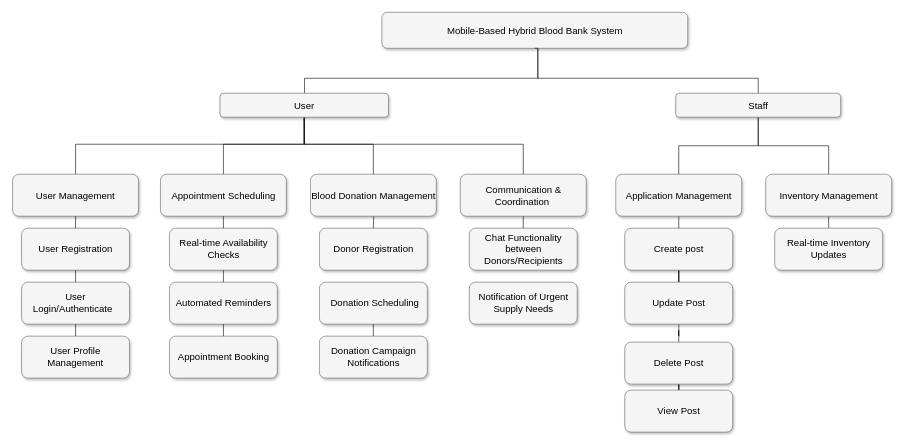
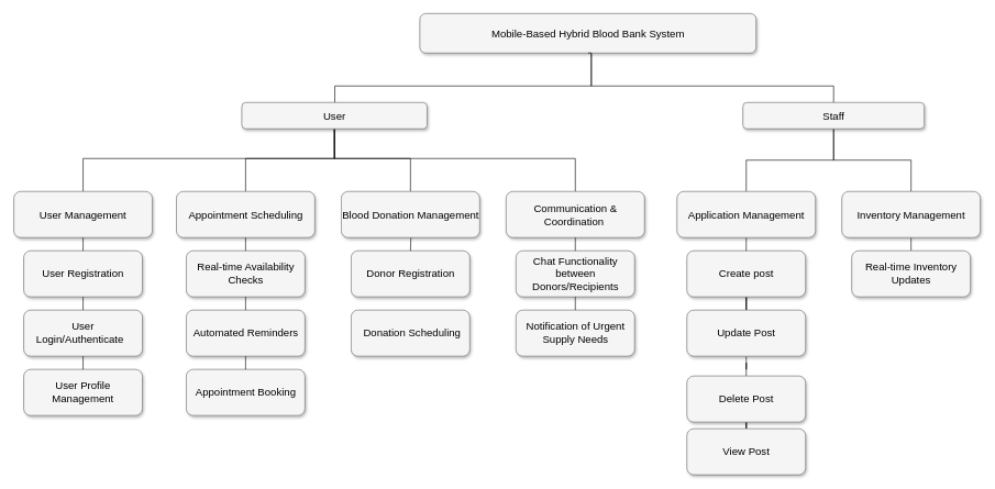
  <mxCell id="0" style=";html=1;" />
  <mxCell id="1" style=";html=1;" parent="0" />
  <mxCell id="2" style="edgeStyle=orthogonalEdgeStyle;rounded=0;orthogonalLoop=1;jettySize=auto;html=1;endArrow=none;endFill=0;" edge="1" parent="1" source="3" target="37"><mxGeometry relative="1" as="geometry"><Array as="points"><mxPoint x="895.75" y="130" /><mxPoint x="506.75" y="130" /></Array></mxGeometry></mxCell>
  <mxCell id="3" value="Mobile-Based Hybrid Blood Bank System" style="whiteSpace=wrap;html=1;rounded=1;shadow=1;strokeWidth=1;fontSize=16;align=center;fillColor=#f5f5f5;strokeColor=#666666;" parent="1" vertex="1"><mxGeometry x="635.75" y="20" width="510" height="60" as="geometry" /></mxCell>
  <mxCell id="4" style="edgeStyle=orthogonalEdgeStyle;rounded=0;orthogonalLoop=1;jettySize=auto;html=1;entryX=0.5;entryY=1;entryDx=0;entryDy=0;endArrow=none;endFill=0;" edge="1" parent="1" source="5" target="37"><mxGeometry relative="1" as="geometry"><Array as="points"><mxPoint x="371.75" y="240" /><mxPoint x="506.75" y="240" /></Array></mxGeometry></mxCell>
  <mxCell id="5" value="Appointment Scheduling" style="whiteSpace=wrap;html=1;rounded=1;shadow=1;strokeWidth=1;fontSize=16;align=center;fillColor=#f5f5f5;strokeColor=#666666;" parent="1" vertex="1"><mxGeometry x="266.5" y="290" width="210" height="70" as="geometry" /></mxCell>
  <mxCell id="6" style="edgeStyle=orthogonalEdgeStyle;rounded=0;orthogonalLoop=1;jettySize=auto;html=1;entryX=0.5;entryY=1;entryDx=0;entryDy=0;endArrow=none;endFill=0;" edge="1" parent="1" source="7" target="37"><mxGeometry relative="1" as="geometry"><Array as="points"><mxPoint x="621.75" y="240" /><mxPoint x="506.75" y="240" /></Array></mxGeometry></mxCell>
  <mxCell id="7" value="Blood Donation Management" style="whiteSpace=wrap;html=1;rounded=1;shadow=1;strokeWidth=1;fontSize=16;align=center;fillColor=#f5f5f5;strokeColor=#666666;" parent="1" vertex="1"><mxGeometry x="516.5" y="290" width="210" height="70" as="geometry" /></mxCell>
  <mxCell id="8" style="edgeStyle=orthogonalEdgeStyle;rounded=0;orthogonalLoop=1;jettySize=auto;html=1;entryX=0.5;entryY=1;entryDx=0;entryDy=0;endArrow=none;endFill=0;" edge="1" parent="1" source="9" target="37"><mxGeometry relative="1" as="geometry"><mxPoint x="145.75" y="260" as="targetPoint" /><Array as="points"><mxPoint x="124.75" y="240" /><mxPoint x="505.75" y="240" /></Array></mxGeometry></mxCell>
  <mxCell id="9" value="User Management" style="whiteSpace=wrap;html=1;rounded=1;shadow=1;strokeWidth=1;fontSize=16;align=center;fillColor=#f5f5f5;strokeColor=#666666;" parent="1" vertex="1"><mxGeometry x="20" y="290" width="210" height="70" as="geometry" /></mxCell>
  <mxCell id="10" style="edgeStyle=orthogonalEdgeStyle;rounded=0;orthogonalLoop=1;jettySize=auto;html=1;entryX=0.5;entryY=1;entryDx=0;entryDy=0;endArrow=none;endFill=0;" edge="1" parent="1" source="11" target="37"><mxGeometry relative="1" as="geometry"><Array as="points"><mxPoint x="871.75" y="240" /><mxPoint x="506.75" y="240" /></Array></mxGeometry></mxCell>
  <mxCell id="11" value="Communication &amp;amp; Coordination&amp;nbsp;" style="whiteSpace=wrap;html=1;rounded=1;shadow=1;strokeWidth=1;fontSize=16;align=center;fillColor=#f5f5f5;strokeColor=#666666;" parent="1" vertex="1"><mxGeometry x="766.5" y="290" width="210" height="70" as="geometry" /></mxCell>
  <mxCell id="12" style="edgeStyle=orthogonalEdgeStyle;rounded=0;orthogonalLoop=1;jettySize=auto;html=1;entryX=0.5;entryY=1;entryDx=0;entryDy=0;endArrow=none;endFill=0;exitX=0.5;exitY=0;exitDx=0;exitDy=0;" edge="1" parent="1" source="15" target="3"><mxGeometry relative="1" as="geometry"><Array as="points"><mxPoint x="1263.75" y="130" /><mxPoint x="895.75" y="130" /><mxPoint x="895.75" y="80" /></Array></mxGeometry></mxCell>
  <mxCell id="13" style="edgeStyle=orthogonalEdgeStyle;rounded=0;orthogonalLoop=1;jettySize=auto;html=1;entryX=0.5;entryY=0;entryDx=0;entryDy=0;endArrow=none;endFill=0;" edge="1" parent="1" source="15" target="44"><mxGeometry relative="1" as="geometry" /></mxCell>
  <mxCell id="14" style="edgeStyle=orthogonalEdgeStyle;rounded=0;orthogonalLoop=1;jettySize=auto;html=1;entryX=0.5;entryY=0;entryDx=0;entryDy=0;endArrow=none;endFill=0;" edge="1" parent="1" source="15" target="39"><mxGeometry relative="1" as="geometry" /></mxCell>
  <mxCell id="15" value="Staff" style="whiteSpace=wrap;html=1;rounded=1;shadow=1;strokeWidth=1;fontSize=16;align=center;fillColor=#f5f5f5;strokeColor=#666666;" parent="1" vertex="1"><mxGeometry x="1125.75" y="155" width="275" height="40" as="geometry" /></mxCell>
  <mxCell id="16" value="&amp;nbsp;User Registration&amp;nbsp;" style="whiteSpace=wrap;html=1;rounded=1;shadow=1;strokeWidth=1;fontSize=16;align=center;fillColor=#f5f5f5;strokeColor=#666666;" parent="1" vertex="1"><mxGeometry x="35" y="380" width="180" height="70" as="geometry" /></mxCell>
  <mxCell id="17" value="User Login/Authenticate&amp;nbsp;&amp;nbsp;" style="whiteSpace=wrap;html=1;rounded=1;shadow=1;strokeWidth=1;fontSize=16;align=center;fillColor=#f5f5f5;strokeColor=#666666;" vertex="1" parent="1"><mxGeometry x="35" y="470" width="180" height="70" as="geometry" /></mxCell>
  <mxCell id="18" value="User Profile Management" style="whiteSpace=wrap;html=1;rounded=1;shadow=1;strokeWidth=1;fontSize=16;align=center;fillColor=#f5f5f5;strokeColor=#666666;" vertex="1" parent="1"><mxGeometry x="35" y="560" width="180" height="70" as="geometry" /></mxCell>
  <mxCell id="19" value="" style="endArrow=none;html=1;rounded=0;entryX=0.5;entryY=1;entryDx=0;entryDy=0;" edge="1" parent="1" source="18" target="17"><mxGeometry width="50" height="50" relative="1" as="geometry"><mxPoint x="171" y="615" as="sourcePoint" /><mxPoint x="156.5" y="610" as="targetPoint" /></mxGeometry></mxCell>
  <mxCell id="20" value="" style="endArrow=none;html=1;rounded=0;entryX=0.5;entryY=1;entryDx=0;entryDy=0;exitX=0.5;exitY=0;exitDx=0;exitDy=0;" edge="1" parent="1" source="17" target="16"><mxGeometry width="50" height="50" relative="1" as="geometry"><mxPoint x="156.5" y="565" as="sourcePoint" /><mxPoint x="177" y="525" as="targetPoint" /></mxGeometry></mxCell>
  <mxCell id="21" value="" style="endArrow=none;html=1;rounded=0;entryX=0.5;entryY=1;entryDx=0;entryDy=0;exitX=0.5;exitY=0;exitDx=0;exitDy=0;" edge="1" parent="1" source="16" target="9"><mxGeometry width="50" height="50" relative="1" as="geometry"><mxPoint x="208.5" y="453" as="sourcePoint" /><mxPoint x="208.5" y="420" as="targetPoint" /></mxGeometry></mxCell>
  <mxCell id="22" value="Real-time Availability Checks" style="whiteSpace=wrap;html=1;rounded=1;shadow=1;strokeWidth=1;fontSize=16;align=center;fillColor=#f5f5f5;strokeColor=#666666;" vertex="1" parent="1"><mxGeometry x="281.5" y="380" width="180" height="70" as="geometry" /></mxCell>
  <mxCell id="23" value="Automated Reminders" style="whiteSpace=wrap;html=1;rounded=1;shadow=1;strokeWidth=1;fontSize=16;align=center;fillColor=#f5f5f5;strokeColor=#666666;" vertex="1" parent="1"><mxGeometry x="281.5" y="470" width="180" height="70" as="geometry" /></mxCell>
  <mxCell id="24" value="Appointment Booking" style="whiteSpace=wrap;html=1;rounded=1;shadow=1;strokeWidth=1;fontSize=16;align=center;fillColor=#f5f5f5;strokeColor=#666666;" vertex="1" parent="1"><mxGeometry x="281.5" y="560" width="180" height="70" as="geometry" /></mxCell>
  <mxCell id="25" value="" style="endArrow=none;html=1;rounded=0;entryX=0.5;entryY=1;entryDx=0;entryDy=0;" edge="1" parent="1" source="24" target="23"><mxGeometry width="50" height="50" relative="1" as="geometry"><mxPoint x="528.5" y="575" as="sourcePoint" /><mxPoint x="578.5" y="525" as="targetPoint" /></mxGeometry></mxCell>
  <mxCell id="26" value="" style="endArrow=none;html=1;rounded=0;entryX=0.5;entryY=1;entryDx=0;entryDy=0;exitX=0.5;exitY=0;exitDx=0;exitDy=0;" edge="1" parent="1" source="23" target="22"><mxGeometry width="50" height="50" relative="1" as="geometry"><mxPoint x="534.5" y="518" as="sourcePoint" /><mxPoint x="534.5" y="485" as="targetPoint" /></mxGeometry></mxCell>
  <mxCell id="27" value="" style="endArrow=none;html=1;rounded=0;entryX=0.5;entryY=1;entryDx=0;entryDy=0;exitX=0.5;exitY=0;exitDx=0;exitDy=0;" edge="1" parent="1" source="22" target="5"><mxGeometry width="50" height="50" relative="1" as="geometry"><mxPoint x="496.5" y="480" as="sourcePoint" /><mxPoint x="594" y="365" as="targetPoint" /></mxGeometry></mxCell>
  <mxCell id="28" value="Donor Registration" style="whiteSpace=wrap;html=1;rounded=1;shadow=1;strokeWidth=1;fontSize=16;align=center;fillColor=#f5f5f5;strokeColor=#666666;" vertex="1" parent="1"><mxGeometry x="531.5" y="380" width="180" height="70" as="geometry" /></mxCell>
  <mxCell id="29" value="&amp;nbsp;Donation Scheduling" style="whiteSpace=wrap;html=1;rounded=1;shadow=1;strokeWidth=1;fontSize=16;align=center;fillColor=#f5f5f5;strokeColor=#666666;" vertex="1" parent="1"><mxGeometry x="531.5" y="470" width="180" height="70" as="geometry" /></mxCell>
- <mxCell id="30" value="Donation Campaign Notifications" style="whiteSpace=wrap;html=1;rounded=1;shadow=1;strokeWidth=1;fontSize=16;align=center;fillColor=#f5f5f5;strokeColor=#666666;" vertex="1" parent="1"><mxGeometry x="531.5" y="560" width="180" height="70" as="geometry" /></mxCell>
- <mxCell id="31" value="" style="endArrow=none;html=1;rounded=0;entryX=0.5;entryY=1;entryDx=0;entryDy=0;" edge="1" parent="1" source="30" target="29"><mxGeometry width="50" height="50" relative="1" as="geometry"><mxPoint x="844" y="575" as="sourcePoint" /><mxPoint x="894" y="525" as="targetPoint" /></mxGeometry></mxCell>
  <mxCell id="32" value="" style="endArrow=none;html=1;rounded=0;entryX=0.5;entryY=0;entryDx=0;entryDy=0;exitX=0.503;exitY=1.006;exitDx=0;exitDy=0;exitPerimeter=0;" edge="1" parent="1" source="7" target="28"><mxGeometry width="50" height="50" relative="1" as="geometry"><mxPoint x="786.5" y="485" as="sourcePoint" /><mxPoint x="836.5" y="435" as="targetPoint" /></mxGeometry></mxCell>
  <mxCell id="33" value="Chat Functionality between Donors/Recipients" style="whiteSpace=wrap;html=1;rounded=1;shadow=1;strokeWidth=1;fontSize=16;align=center;fillColor=#f5f5f5;strokeColor=#666666;" vertex="1" parent="1"><mxGeometry x="781.5" y="380" width="180" height="70" as="geometry" /></mxCell>
  <mxCell id="34" value="Notification of Urgent Supply Needs" style="whiteSpace=wrap;html=1;rounded=1;shadow=1;strokeWidth=1;fontSize=16;align=center;fillColor=#f5f5f5;strokeColor=#666666;" vertex="1" parent="1"><mxGeometry x="781.5" y="470" width="180" height="70" as="geometry" /></mxCell>
+ <mxCell id="35" value="" style="endArrow=none;html=1;rounded=0;entryX=0.5;entryY=1;entryDx=0;entryDy=0;exitX=0.5;exitY=0;exitDx=0;exitDy=0;" edge="1" parent="1" source="34" target="33"><mxGeometry width="50" height="50" relative="1" as="geometry"><mxPoint x="1151.5" y="518" as="sourcePoint" /><mxPoint x="1151.5" y="485" as="targetPoint" /></mxGeometry></mxCell>
  <mxCell id="36" value="" style="endArrow=none;html=1;rounded=0;entryX=0.5;entryY=0;entryDx=0;entryDy=0;exitX=0.5;exitY=1;exitDx=0;exitDy=0;" edge="1" parent="1" target="33" source="11"><mxGeometry width="50" height="50" relative="1" as="geometry"><mxPoint x="1131" y="420" as="sourcePoint" /><mxPoint x="1138" y="435" as="targetPoint" /></mxGeometry></mxCell>
  <mxCell id="37" value="User" style="whiteSpace=wrap;html=1;rounded=1;shadow=1;strokeWidth=1;fontSize=16;align=center;fillColor=#f5f5f5;strokeColor=#666666;" vertex="1" parent="1"><mxGeometry x="365.75" y="155" width="281" height="40" as="geometry" /></mxCell>
  <mxCell id="38" style="edgeStyle=orthogonalEdgeStyle;rounded=0;orthogonalLoop=1;jettySize=auto;html=1;exitX=0.5;exitY=1;exitDx=0;exitDy=0;entryX=0.5;entryY=0;entryDx=0;entryDy=0;endArrow=none;endFill=0;" edge="1" parent="1" source="39" target="42"><mxGeometry relative="1" as="geometry" /></mxCell>
  <mxCell id="39" value="Inventory Management" style="whiteSpace=wrap;html=1;rounded=1;shadow=1;strokeWidth=1;fontSize=16;align=center;fillColor=#f5f5f5;strokeColor=#666666;" vertex="1" parent="1"><mxGeometry x="1275.75" y="290" width="210" height="70" as="geometry" /></mxCell>
  <mxCell id="40" style="edgeStyle=orthogonalEdgeStyle;rounded=0;orthogonalLoop=1;jettySize=auto;html=1;entryX=0.5;entryY=0;entryDx=0;entryDy=0;endArrow=none;endFill=0;" edge="1" parent="1" source="41" target="46"><mxGeometry relative="1" as="geometry" /></mxCell>
  <mxCell id="41" value="Create post" style="whiteSpace=wrap;html=1;rounded=1;shadow=1;strokeWidth=1;fontSize=16;align=center;fillColor=#f5f5f5;strokeColor=#666666;" vertex="1" parent="1"><mxGeometry x="1040.75" y="380" width="180" height="70" as="geometry" /></mxCell>
  <mxCell id="42" value="Real-time Inventory Updates" style="whiteSpace=wrap;html=1;rounded=1;shadow=1;strokeWidth=1;fontSize=16;align=center;fillColor=#f5f5f5;strokeColor=#666666;" vertex="1" parent="1"><mxGeometry x="1290.75" y="380" width="180" height="70" as="geometry" /></mxCell>
  <mxCell id="43" style="edgeStyle=orthogonalEdgeStyle;rounded=0;orthogonalLoop=1;jettySize=auto;html=1;exitX=0.5;exitY=1;exitDx=0;exitDy=0;entryX=0.5;entryY=0;entryDx=0;entryDy=0;endArrow=none;endFill=0;" edge="1" parent="1" source="44" target="41"><mxGeometry relative="1" as="geometry" /></mxCell>
  <mxCell id="44" value="Application Management" style="whiteSpace=wrap;html=1;rounded=1;shadow=1;strokeWidth=1;fontSize=16;align=center;fillColor=#f5f5f5;strokeColor=#666666;" vertex="1" parent="1"><mxGeometry x="1025.75" y="290" width="210" height="70" as="geometry" /></mxCell>
  <mxCell id="45" style="edgeStyle=orthogonalEdgeStyle;rounded=0;orthogonalLoop=1;jettySize=auto;html=1;entryX=0.5;entryY=0;entryDx=0;entryDy=0;endArrow=none;endFill=0;" edge="1" parent="1" source="46" target="48"><mxGeometry relative="1" as="geometry" /></mxCell>
  <mxCell id="46" value="Update Post" style="whiteSpace=wrap;html=1;rounded=1;shadow=1;strokeWidth=1;fontSize=16;align=center;fillColor=#f5f5f5;strokeColor=#666666;" vertex="1" parent="1"><mxGeometry x="1040.75" y="470" width="180" height="70" as="geometry" /></mxCell>
  <mxCell id="47" style="edgeStyle=orthogonalEdgeStyle;rounded=0;orthogonalLoop=1;jettySize=auto;html=1;entryX=0.5;entryY=0;entryDx=0;entryDy=0;endArrow=none;endFill=0;" edge="1" parent="1" source="48" target="49"><mxGeometry relative="1" as="geometry" /></mxCell>
  <mxCell id="48" value="Delete Post" style="whiteSpace=wrap;html=1;rounded=1;shadow=1;strokeWidth=1;fontSize=16;align=center;fillColor=#f5f5f5;strokeColor=#666666;" vertex="1" parent="1"><mxGeometry x="1040.75" y="570" width="180" height="70" as="geometry" /></mxCell>
  <mxCell id="49" value="View Post" style="whiteSpace=wrap;html=1;rounded=1;shadow=1;strokeWidth=1;fontSize=16;align=center;fillColor=#f5f5f5;strokeColor=#666666;" vertex="1" parent="1"><mxGeometry x="1040.75" y="650" width="180" height="70" as="geometry" /></mxCell>
